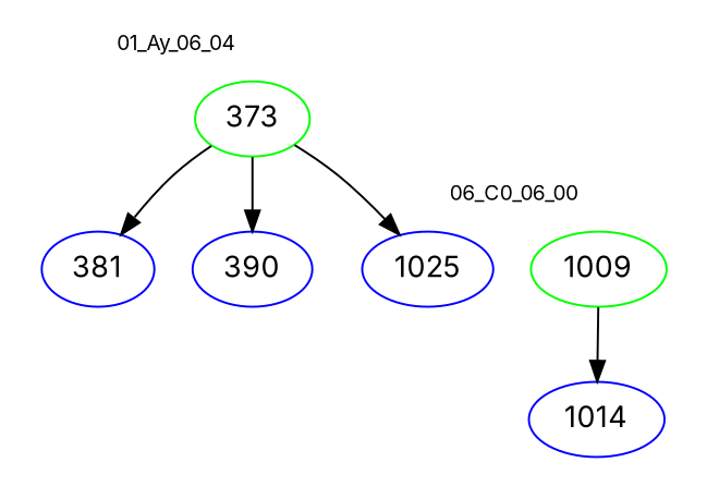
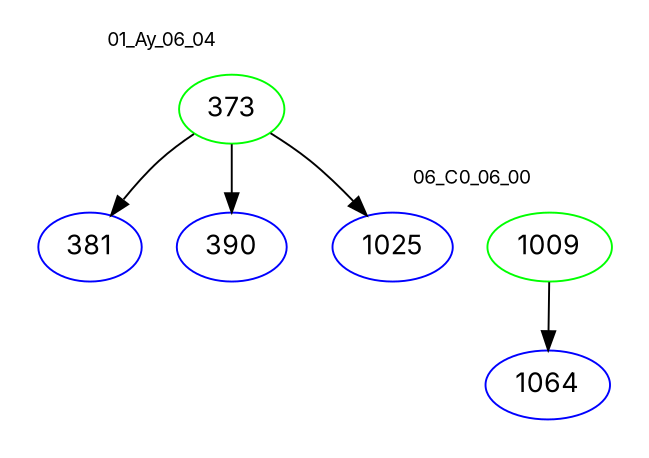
  digraph {
    fontname=Inter
    node [color=blue fontname=Inter]
    edge [color=black fontname=Inter]
    n1 [color=green label=373]
    n2 [label=381]
    n3 [label=390]
    n4 [color=green label=1009]
-   n5 [label=1014]
+   n5 [label=1064]
    n6 [label=1025]
    subgraph cluster_1 {
      color=white
      fontsize=10
      label="01_Ay_06_04"
      n1
      n2
      n3
    }
    subgraph cluster_2 {
      color=white
      fontsize=10
      label="06_C0_06_00"
      n4
      n5
      n6
    }
    n1 -> n2
    n1 -> n3
    n1 -> n6
    n4 -> n5
  }
